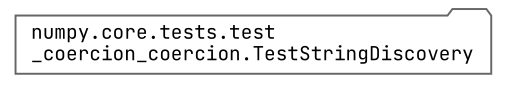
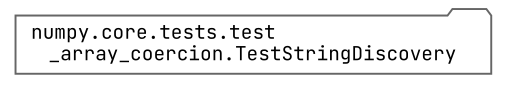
  digraph {
    rankdir=LR
    fontname="JetBrains Mono"
-   n1 [color=gray40 fillcolor=white fontname="JetBrains Mono" fontsize=10 height=0.2 label="numpy.core.tests.test\l_coercion_coercion.TestStringDiscovery" shape=folder style=filled width=0.4]
+   n1 [color=gray40 fillcolor=white fontname="JetBrains Mono" fontsize=10 height=0.2 label="numpy.core.tests.test\l_array_coercion.TestStringDiscovery" shape=folder style=filled width=0.4]
  }
